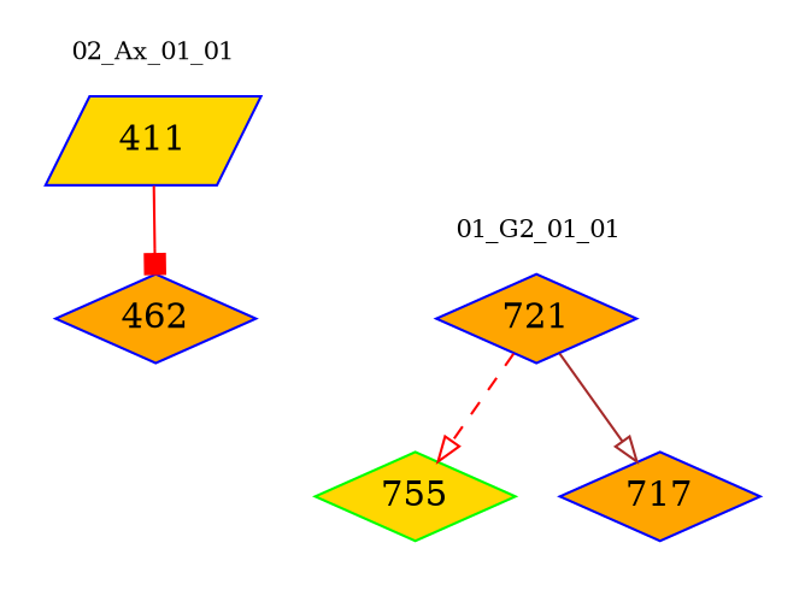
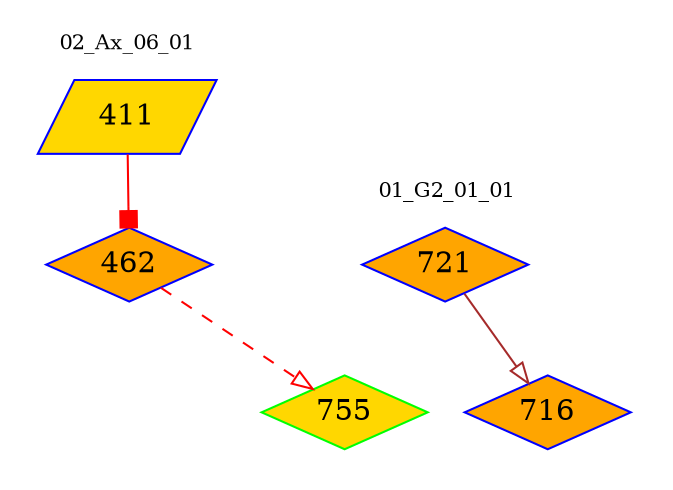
  digraph {
    node [color=blue fillcolor=orange shape=diamond style=filled]
    edge [arrowhead=onormal color=red style=solid]
    n1 [fillcolor=gold label=411 shape=parallelogram]
    n2 [label=462]
    n3 [label=721]
-   n4 [label=717]
+   n4 [label=716]
    n5 [color=green fillcolor=gold label=755]
    subgraph cluster_1 {
      color=white
      fontsize=10
-     label="02_Ax_01_01"
+     label="02_Ax_06_01"
      n1
      n2
    }
    subgraph cluster_2 {
      color=white
      fontsize=10
      label="01_G2_01_01"
      n3
      n4
      n5
    }
    n1 -> n2 [arrowhead=box]
    n3 -> n4 [color=brown]
-   n3 -> n5 [style=dashed]
+   n2 -> n5 [style=dashed]
  }
